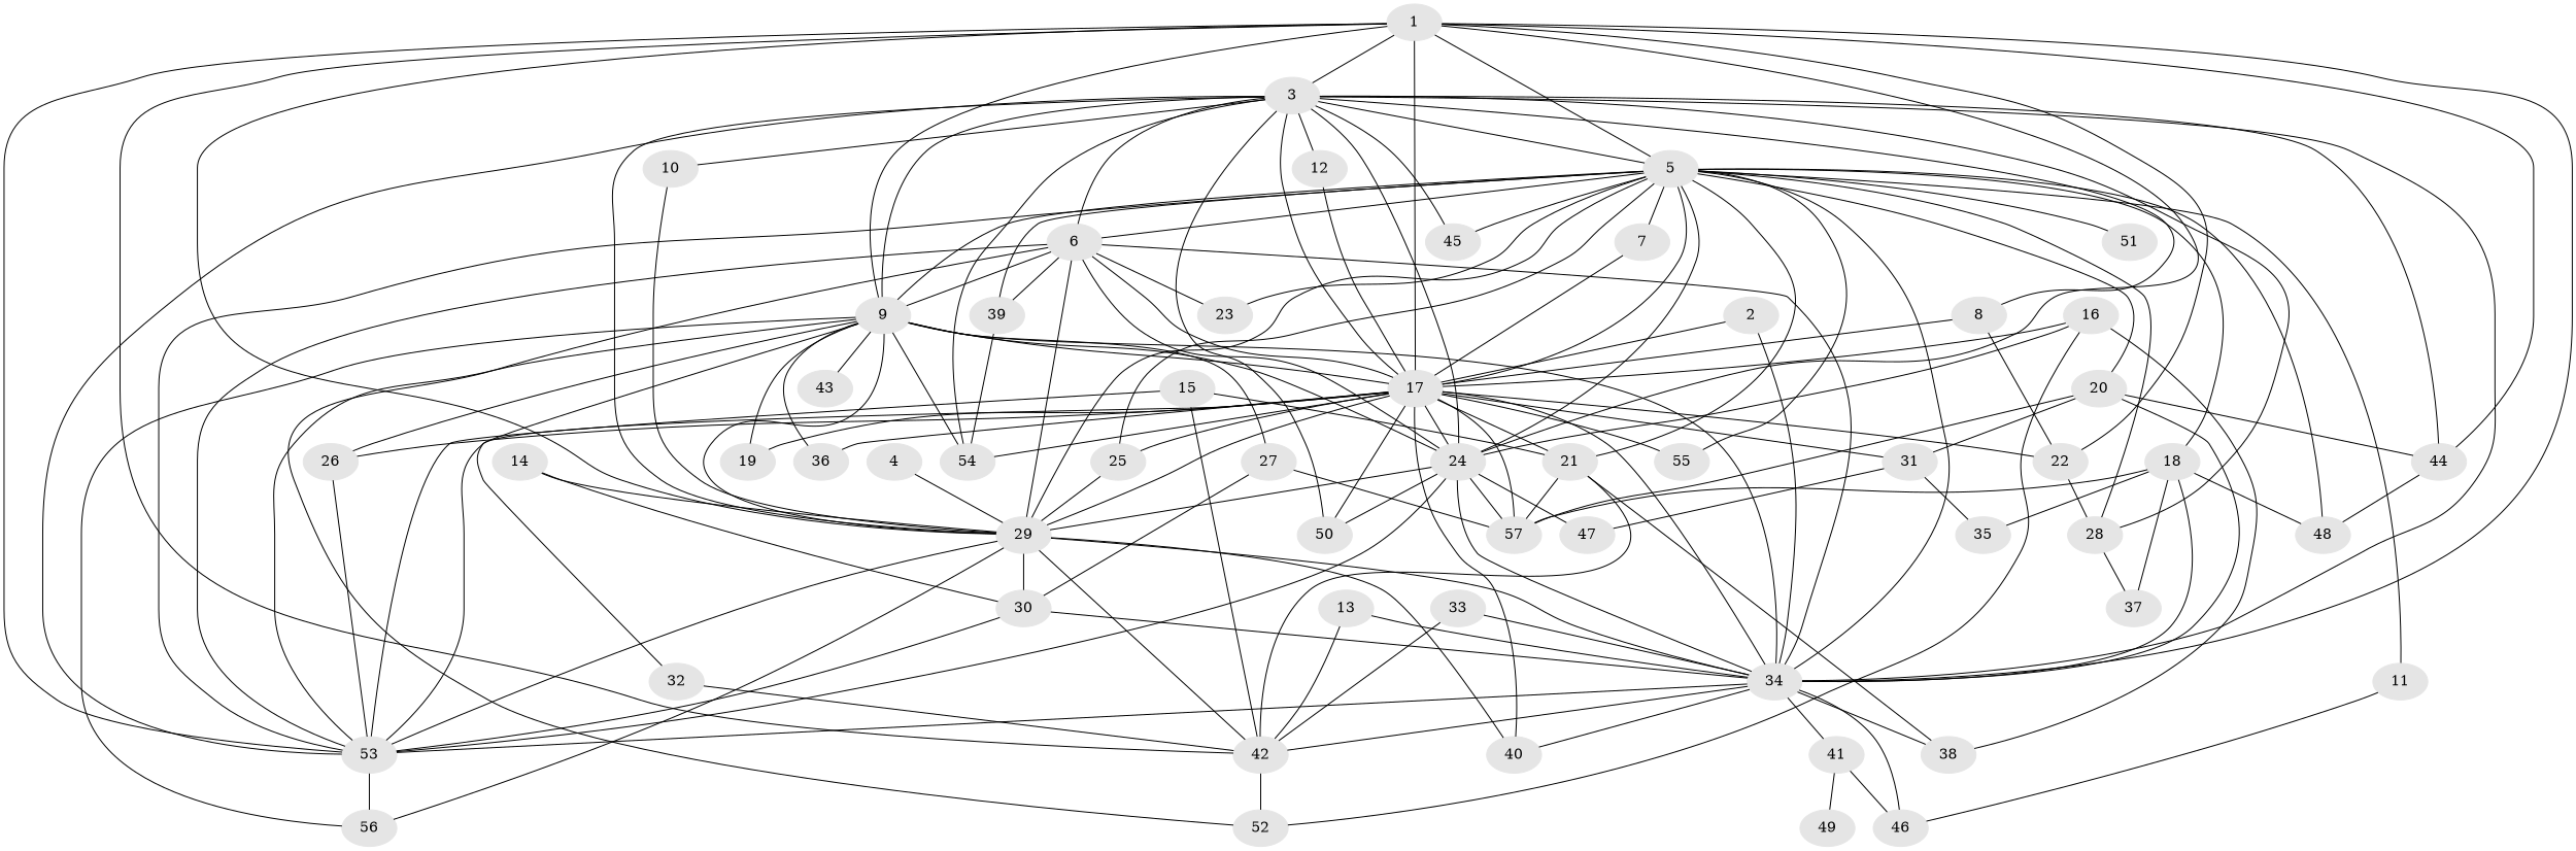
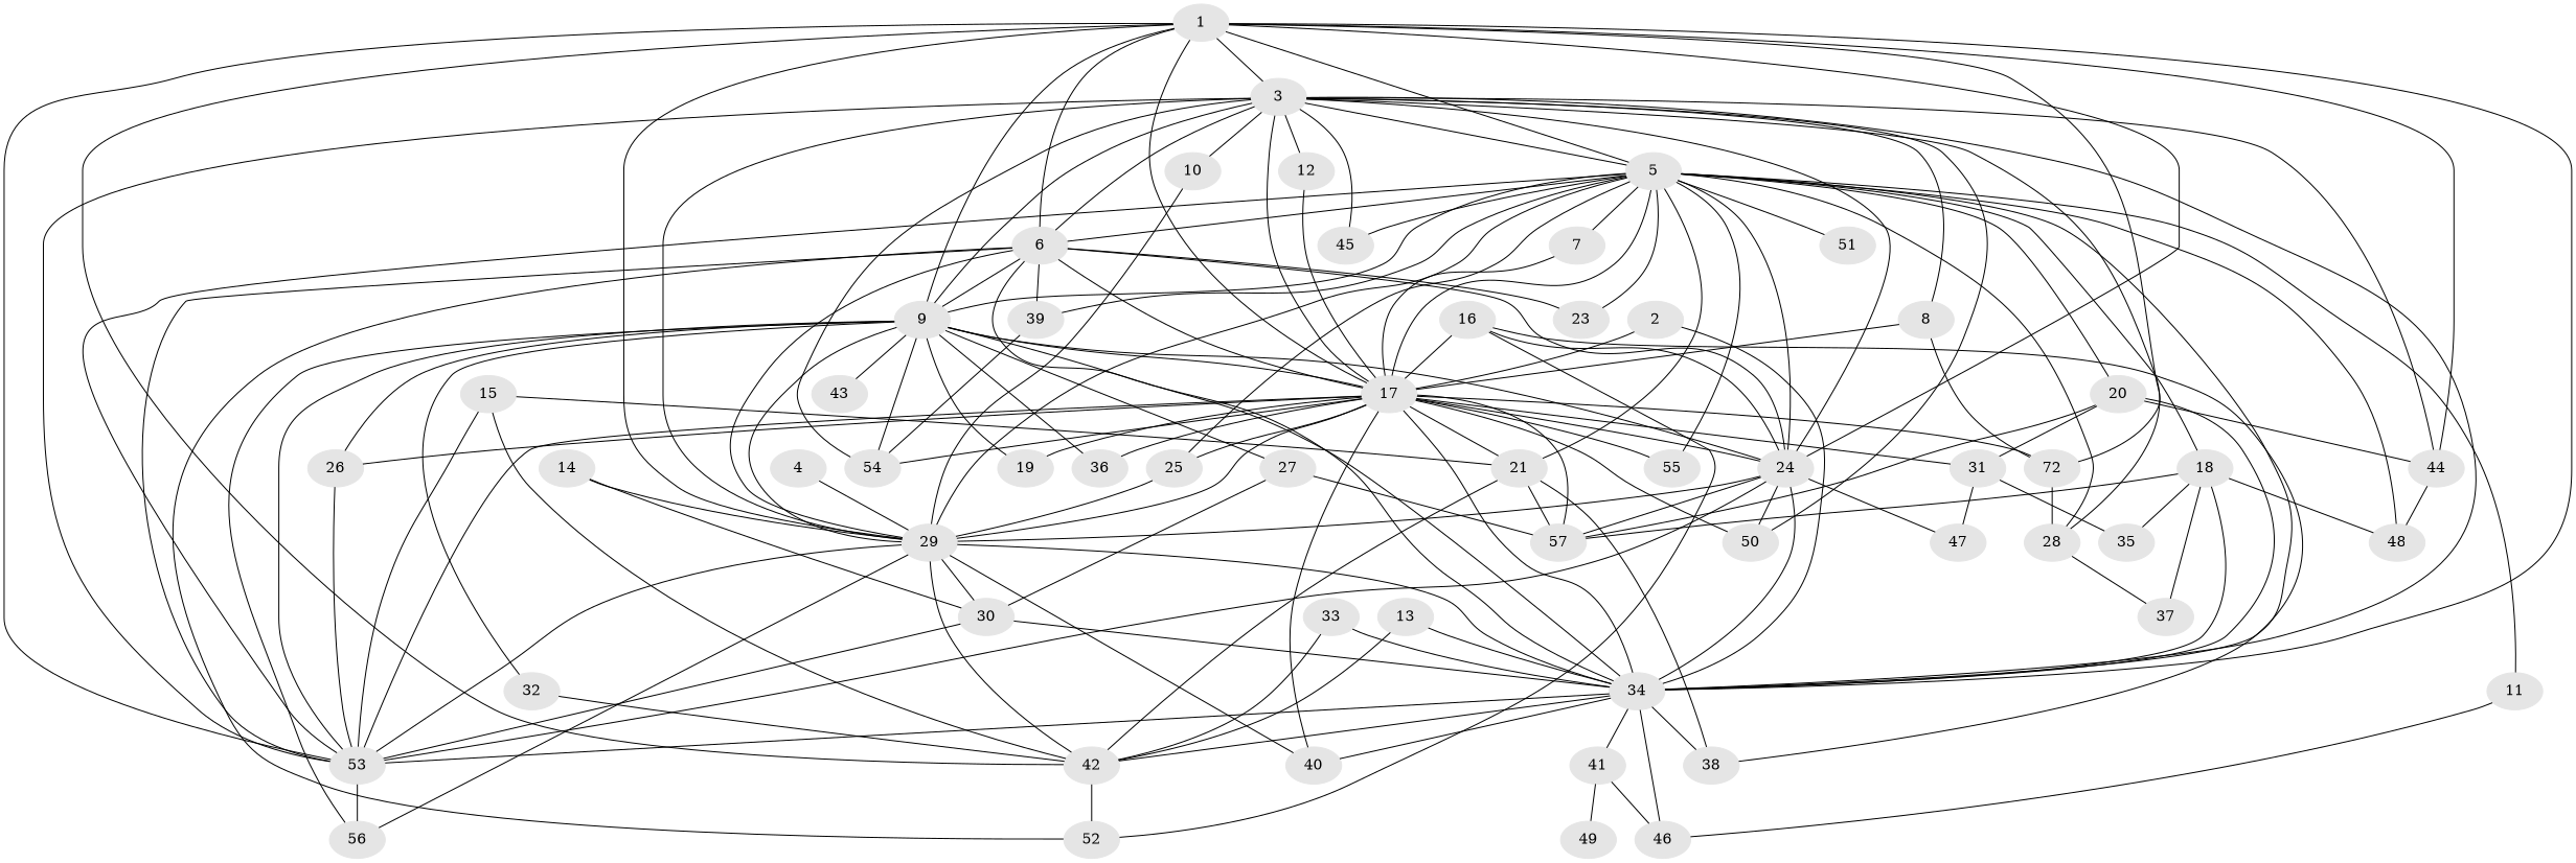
  graph {
    node [color=gray90 style=filled]
    edge [weight=1.0]
    1
    3
    5
    6
    9
    17
-   22
+   22 [label=72]
    24
    29
    34
    42
    44
    53
    8
    10
    12
    28
    45
    50
    54
    7
    11
    18
    20
    21
    23
    25
    39
    48
    51
    55
    52
    19
    26
    27
    32
    36
    43
    56
    31
    40
    57
    47
    30
    46
    38
    41
    2
    37
    4
    35
    13
    14
    15
    16
    33
    49
    1 -- 3
    1 -- 5
+   1 -- 6
    1 -- 9
    1 -- 17
    1 -- 22
    1 -- 24
    1 -- 29
    1 -- 34
    1 -- 42
    1 -- 44
    1 -- 53
    3 -- 5
    3 -- 6
    3 -- 9
    3 -- 17 [weight=2.0]
    3 -- 24
    3 -- 29
    3 -- 34
    3 -- 44
    3 -- 53
    3 -- 8
    3 -- 10
    3 -- 12
    3 -- 28
    3 -- 45
    3 -- 50
    3 -- 54
    5 -- 6 [weight=2.0]
    5 -- 9
    5 -- 17
    5 -- 24
    5 -- 29
    5 -- 34 [weight=2.0]
    5 -- 53
    5 -- 28
    5 -- 45
    5 -- 7
    5 -- 11
    5 -- 18
    5 -- 20
    5 -- 21
    5 -- 23
    5 -- 25
    5 -- 39
    5 -- 48
    5 -- 51
    5 -- 55
    6 -- 9 [weight=2.0]
    6 -- 17
    6 -- 24
    6 -- 29
    6 -- 34
    6 -- 53
    6 -- 23
    6 -- 39
    6 -- 52
    9 -- 17
    9 -- 24
    9 -- 29
    9 -- 34
    9 -- 53
    9 -- 54
    9 -- 19
    9 -- 26
    9 -- 27
    9 -- 32
    9 -- 36
    9 -- 43
    9 -- 56
    17 -- 22
    17 -- 24 [weight=2.0]
    17 -- 29
    17 -- 34 [weight=2.0]
    17 -- 53 [weight=2.0]
    17 -- 50
    17 -- 54
    17 -- 21
    17 -- 25
    17 -- 55
    17 -- 19
    17 -- 26
    17 -- 36
    17 -- 31
    17 -- 40
    17 -- 57
    22 -- 28
    24 -- 29 [weight=2.0]
    24 -- 34 [weight=2.0]
    24 -- 53
    24 -- 50
    24 -- 57
    24 -- 47
    29 -- 34
    29 -- 42
    29 -- 53
    29 -- 56
    29 -- 40
    29 -- 30
    34 -- 42
    34 -- 53
    34 -- 40
    34 -- 46 [weight=2.0]
    34 -- 38
    34 -- 41
    42 -- 52
    44 -- 48
    53 -- 56
    8 -- 17
    8 -- 22
    10 -- 29
    12 -- 17
    28 -- 37
    7 -- 17
    11 -- 46
    18 -- 34
    18 -- 48
    18 -- 57
    18 -- 37 [weight=2.0]
    18 -- 35
    20 -- 34
    20 -- 44
    20 -- 31
    20 -- 57
    21 -- 42
    21 -- 57
    21 -- 38
    25 -- 29
    39 -- 54
    26 -- 53
    27 -- 57
    27 -- 30
    32 -- 42
    31 -- 47
    31 -- 35
    30 -- 34
    30 -- 53
    41 -- 46
    41 -- 49 [weight=2.0]
    2 -- 17
    2 -- 34
    4 -- 29
    13 -- 34
    13 -- 42
    14 -- 29
    14 -- 30
    15 -- 42
    15 -- 53
    15 -- 21
    16 -- 17 [weight=2.0]
    16 -- 24
    16 -- 52
    16 -- 38
    33 -- 34
    33 -- 42
  }
